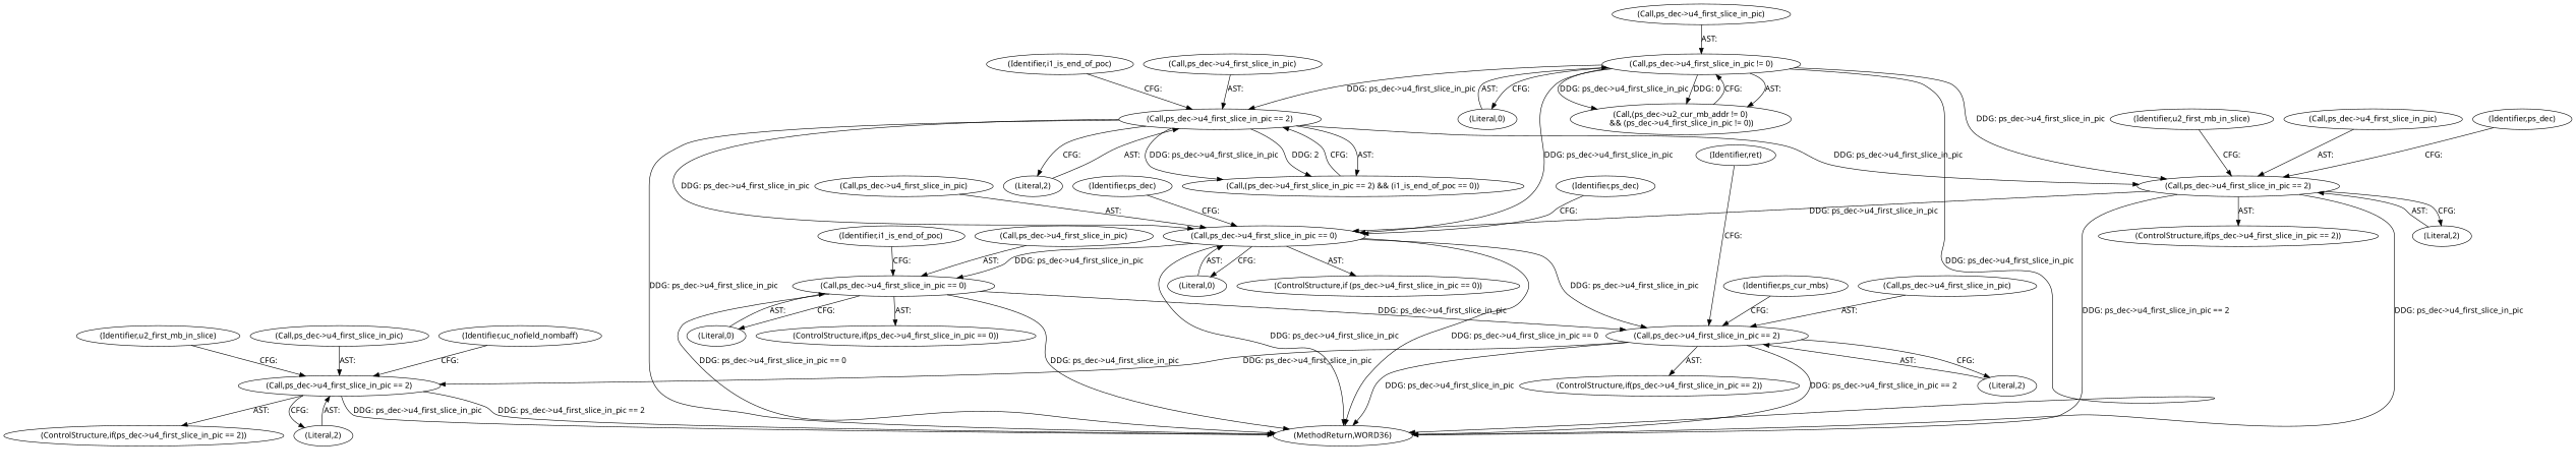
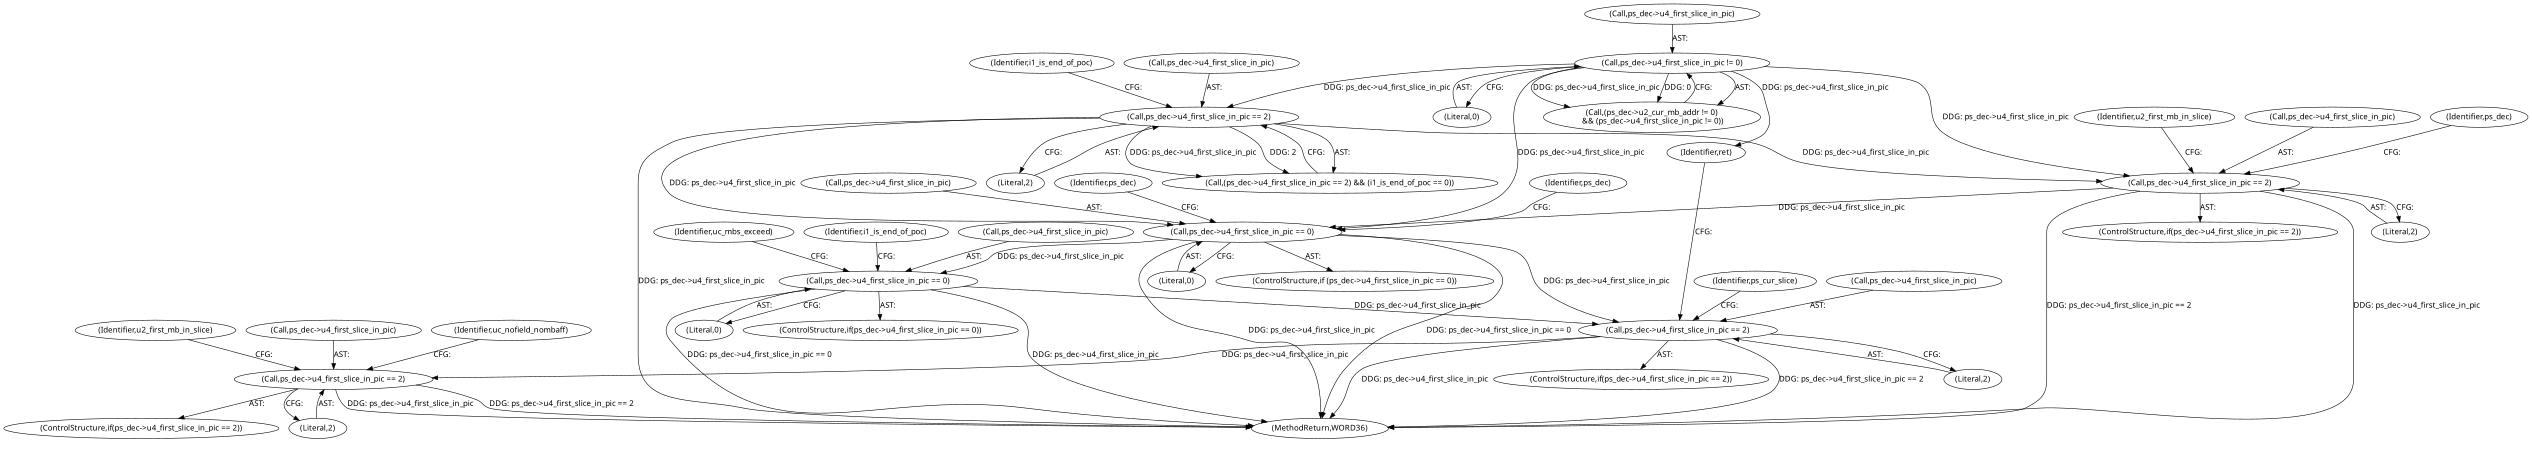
  digraph {
    fontname="Noto Sans"
    node [fontname="Noto Sans"]
    edge [fontname="Noto Sans"]
    n1 [label="(Call,ps_dec->u4_first_slice_in_pic == 0)"]
    n2 [label="(Call,ps_dec->u4_first_slice_in_pic == 0)"]
    n3 [label="(Call,ps_dec->u4_first_slice_in_pic == 2)"]
    n4 [label="(Literal,0)"]
    n5 [label="(ControlStructure,if (ps_dec->u4_first_slice_in_pic == 0))"]
    n6 [label="(MethodReturn,WORD36)"]
    n7 [label="(Literal,0)"]
    n8 [label="(ControlStructure,if(ps_dec->u4_first_slice_in_pic == 0))"]
    n9 [label="(Call,ps_dec->u4_first_slice_in_pic == 2)"]
    n10 [label="(Literal,2)"]
    n11 [label="(ControlStructure,if(ps_dec->u4_first_slice_in_pic == 2))"]
    n12 [label="(Call,ps_dec->u4_first_slice_in_pic == 2)"]
    n13 [label="(Literal,2)"]
    n14 [label="(ControlStructure,if(ps_dec->u4_first_slice_in_pic == 2))"]
    n15 [label="(Call,ps_dec->u4_first_slice_in_pic != 0)"]
    n16 [label="(Call,ps_dec->u4_first_slice_in_pic == 2)"]
    n17 [label="(Literal,0)"]
    n18 [label="(Call,(ps_dec->u2_cur_mb_addr != 0)\n && (ps_dec->u4_first_slice_in_pic != 0))"]
    n19 [label="(Literal,2)"]
    n20 [label="(Call,(ps_dec->u4_first_slice_in_pic == 2) && (i1_is_end_of_poc == 0))"]
    n21 [label="(Literal,2)"]
    n22 [label="(ControlStructure,if(ps_dec->u4_first_slice_in_pic == 2))"]
    n23 [label="(Identifier,i1_is_end_of_poc)"]
    n24 [label="(Identifier,ps_dec)"]
    n25 [label="(Call,ps_dec->u4_first_slice_in_pic)"]
    n26 [label="(Identifier,ps_dec)"]
    n27 [label="(Call,ps_dec->u4_first_slice_in_pic)"]
    n28 [label="(Identifier,u2_first_mb_in_slice)"]
    n29 [label="(Identifier,ret)"]
-   n30 [label="(Identifier,ps_cur_mbs)"]
+   n30 [label="(Identifier,ps_cur_slice)"]
    n31 [label="(Call,ps_dec->u4_first_slice_in_pic)"]
    n32 [label="(Call,ps_dec->u4_first_slice_in_pic)"]
+   n33 [label="(Identifier,uc_mbs_exceed)"]
    n34 [label="(Identifier,u2_first_mb_in_slice)"]
    n35 [label="(Identifier,i1_is_end_of_poc)"]
    n36 [label="(Identifier,uc_nofield_nombaff)"]
    n37 [label="(Call,ps_dec->u4_first_slice_in_pic)"]
    n38 [label="(Call,ps_dec->u4_first_slice_in_pic)"]
    n39 [label="(Call,ps_dec->u4_first_slice_in_pic)"]
    n40 [label="(Identifier,ps_dec)"]
    n1 -> n2 [label="DDG: ps_dec->u4_first_slice_in_pic"]
    n1 -> n3 [label="DDG: ps_dec->u4_first_slice_in_pic"]
    n1 -> n4 [label="CFG: "]
    n1 -> n5 [label="AST: "]
    n1 -> n6 [label="DDG: ps_dec->u4_first_slice_in_pic"]
    n1 -> n6 [label="DDG: ps_dec->u4_first_slice_in_pic == 0"]
    n2 -> n3 [label="DDG: ps_dec->u4_first_slice_in_pic"]
    n2 -> n6 [label="DDG: ps_dec->u4_first_slice_in_pic == 0"]
    n2 -> n6 [label="DDG: ps_dec->u4_first_slice_in_pic"]
    n2 -> n7 [label="CFG: "]
    n2 -> n8 [label="AST: "]
    n3 -> n6 [label="DDG: ps_dec->u4_first_slice_in_pic == 2"]
    n3 -> n6 [label="DDG: ps_dec->u4_first_slice_in_pic"]
    n3 -> n9 [label="DDG: ps_dec->u4_first_slice_in_pic"]
    n3 -> n10 [label="CFG: "]
    n3 -> n11 [label="AST: "]
    n4 -> n1 [label="AST: "]
    n7 -> n2 [label="AST: "]
    n9 -> n6 [label="DDG: ps_dec->u4_first_slice_in_pic == 2"]
    n9 -> n6 [label="DDG: ps_dec->u4_first_slice_in_pic"]
    n9 -> n21 [label="CFG: "]
    n9 -> n22 [label="AST: "]
    n10 -> n3 [label="AST: "]
    n12 -> n1 [label="DDG: ps_dec->u4_first_slice_in_pic"]
    n12 -> n6 [label="DDG: ps_dec->u4_first_slice_in_pic == 2"]
    n12 -> n6 [label="DDG: ps_dec->u4_first_slice_in_pic"]
    n12 -> n13 [label="CFG: "]
    n12 -> n14 [label="AST: "]
    n13 -> n12 [label="AST: "]
    n15 -> n1 [label="DDG: ps_dec->u4_first_slice_in_pic"]
-   n15 -> n6 [label="DDG: ps_dec->u4_first_slice_in_pic"]
+   n15 -> n29 [label="DDG: ps_dec->u4_first_slice_in_pic"]
    n15 -> n12 [label="DDG: ps_dec->u4_first_slice_in_pic"]
    n15 -> n16 [label="DDG: ps_dec->u4_first_slice_in_pic"]
    n15 -> n17 [label="CFG: "]
    n15 -> n18 [label="AST: "]
    n15 -> n18 [label="DDG: ps_dec->u4_first_slice_in_pic"]
    n15 -> n18 [label="DDG: 0"]
    n16 -> n1 [label="DDG: ps_dec->u4_first_slice_in_pic"]
    n16 -> n6 [label="DDG: ps_dec->u4_first_slice_in_pic"]
    n16 -> n12 [label="DDG: ps_dec->u4_first_slice_in_pic"]
    n16 -> n19 [label="CFG: "]
    n16 -> n20 [label="AST: "]
    n16 -> n20 [label="DDG: ps_dec->u4_first_slice_in_pic"]
    n16 -> n20 [label="DDG: 2"]
    n17 -> n15 [label="AST: "]
    n18 -> n15 [label="CFG: "]
    n19 -> n16 [label="AST: "]
    n20 -> n16 [label="CFG: "]
    n21 -> n9 [label="AST: "]
    n23 -> n16 [label="CFG: "]
    n24 -> n1 [label="CFG: "]
    n25 -> n15 [label="AST: "]
    n26 -> n1 [label="CFG: "]
    n27 -> n1 [label="AST: "]
    n28 -> n12 [label="CFG: "]
    n29 -> n3 [label="CFG: "]
    n30 -> n3 [label="CFG: "]
    n31 -> n9 [label="AST: "]
    n32 -> n16 [label="AST: "]
+   n33 -> n2 [label="CFG: "]
    n34 -> n9 [label="CFG: "]
    n35 -> n2 [label="CFG: "]
    n36 -> n9 [label="CFG: "]
    n37 -> n3 [label="AST: "]
    n38 -> n12 [label="AST: "]
    n39 -> n2 [label="AST: "]
    n40 -> n12 [label="CFG: "]
  }
